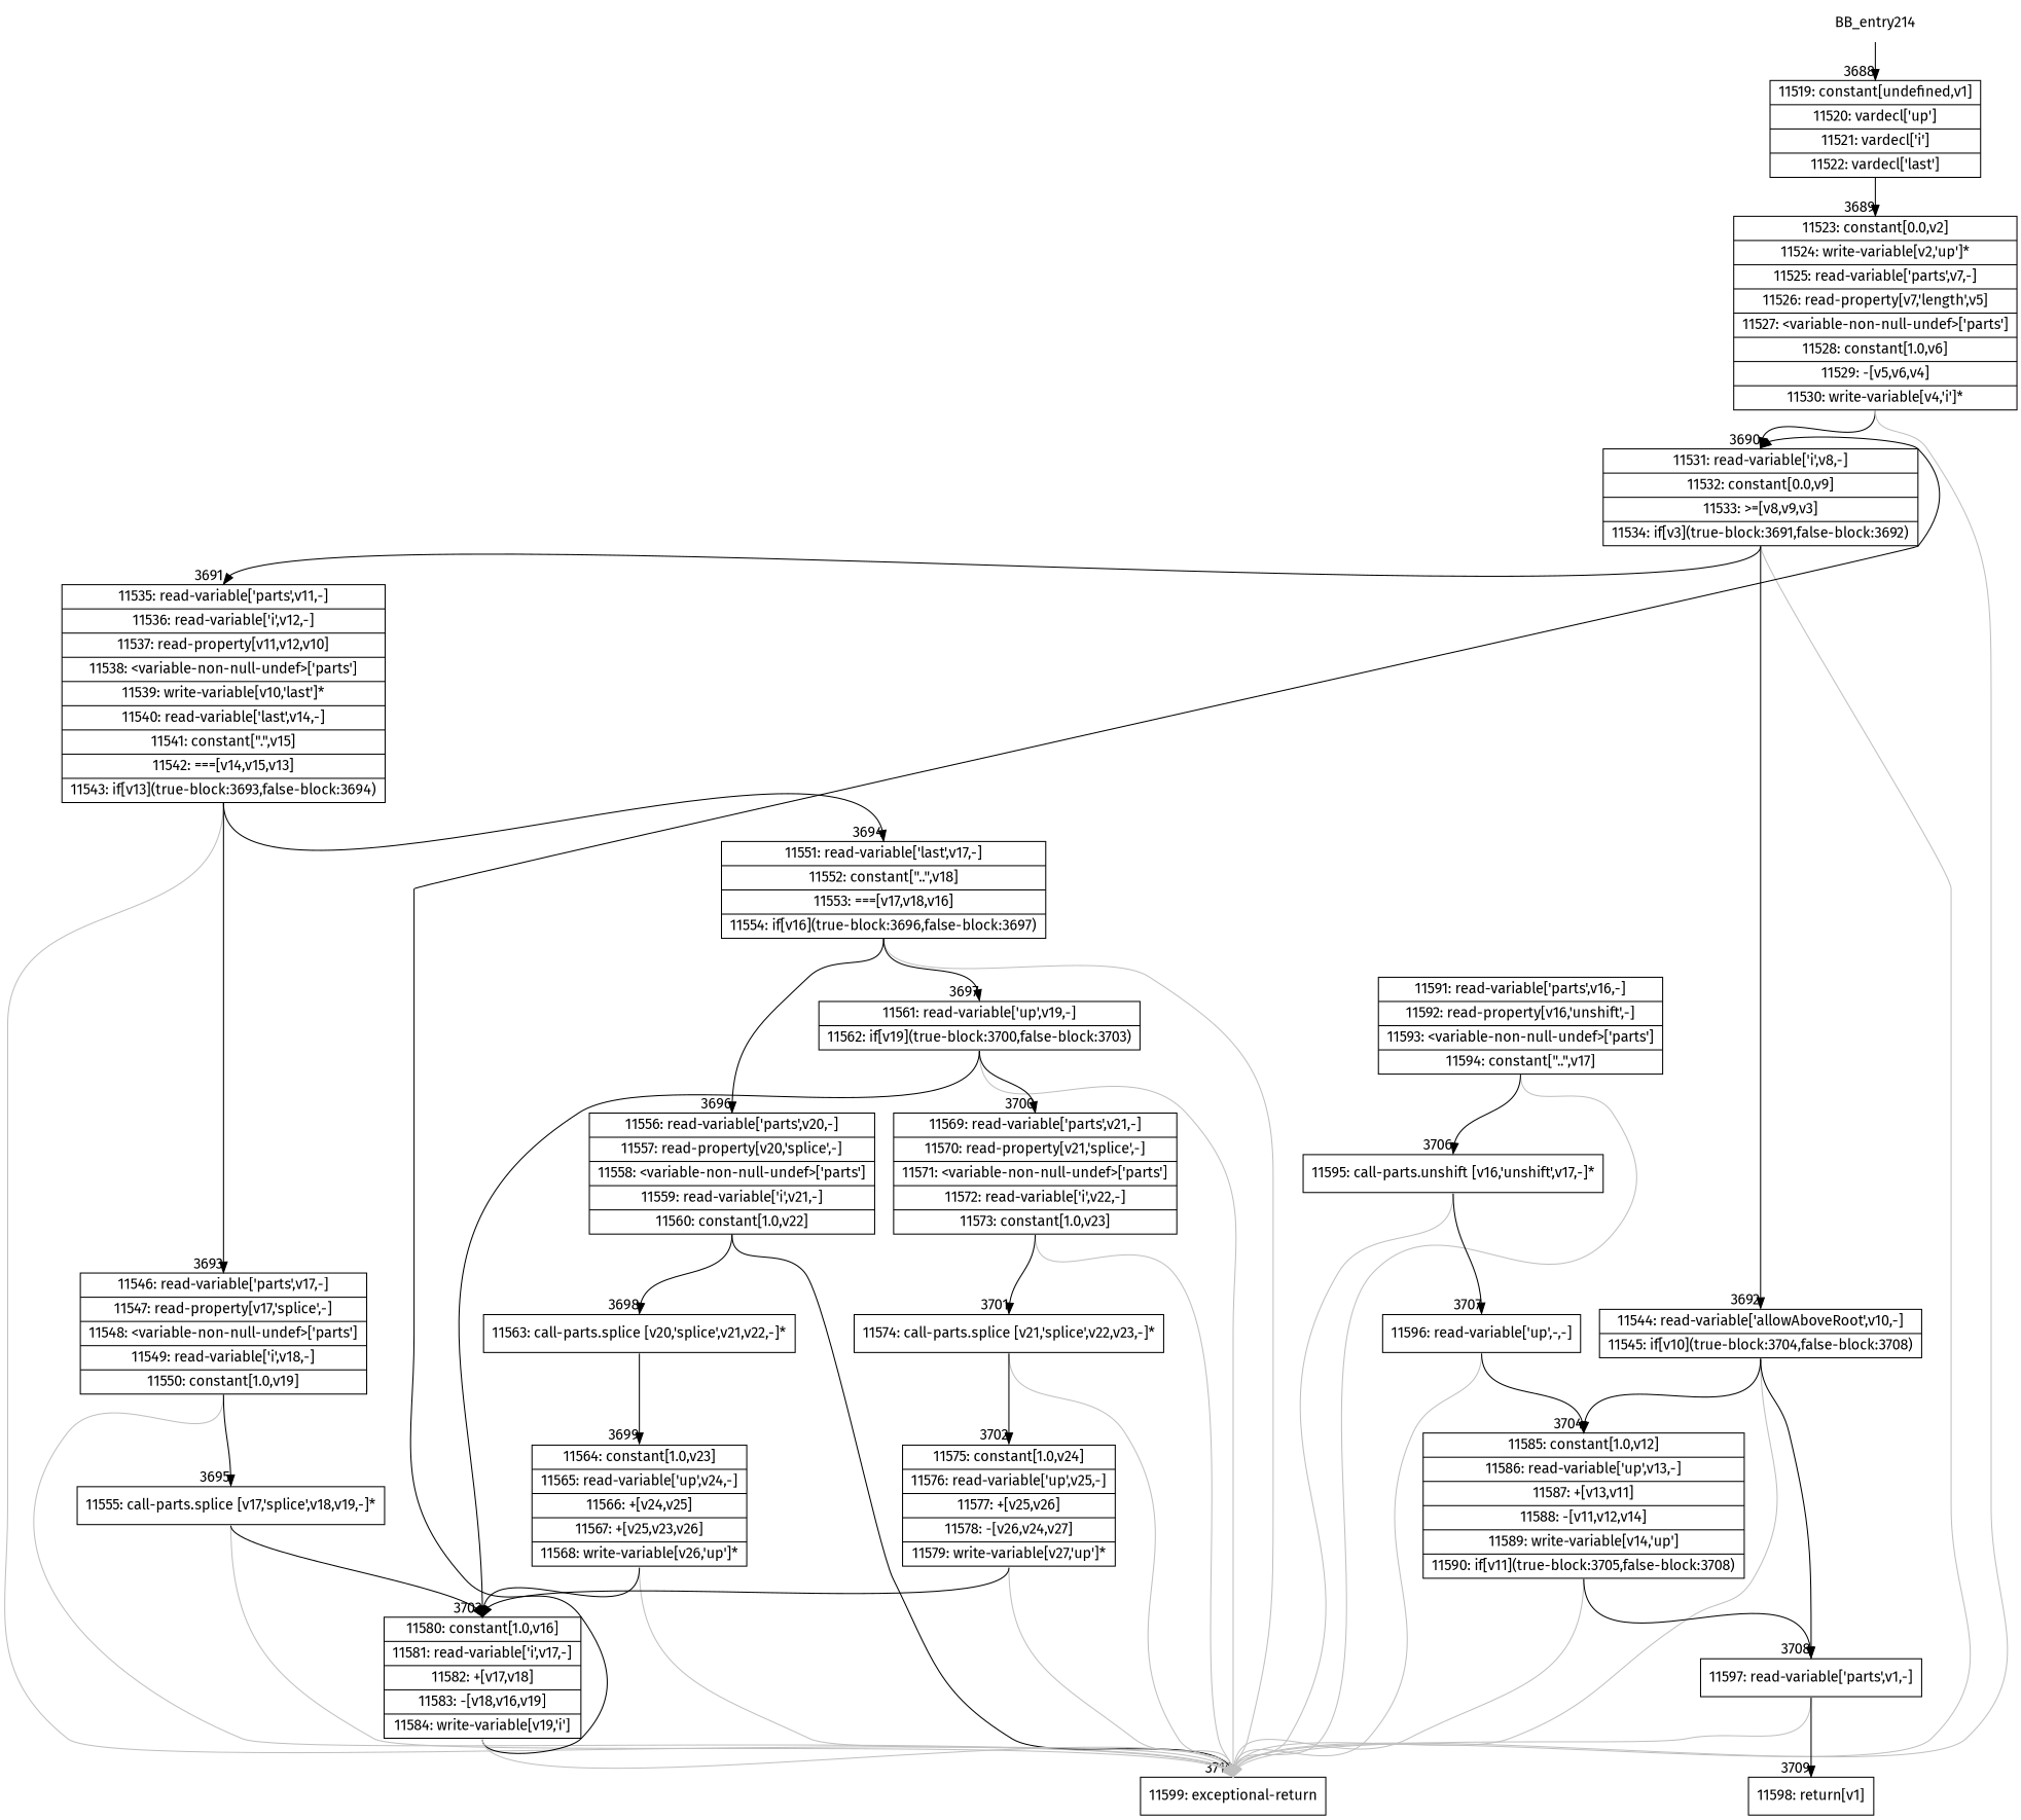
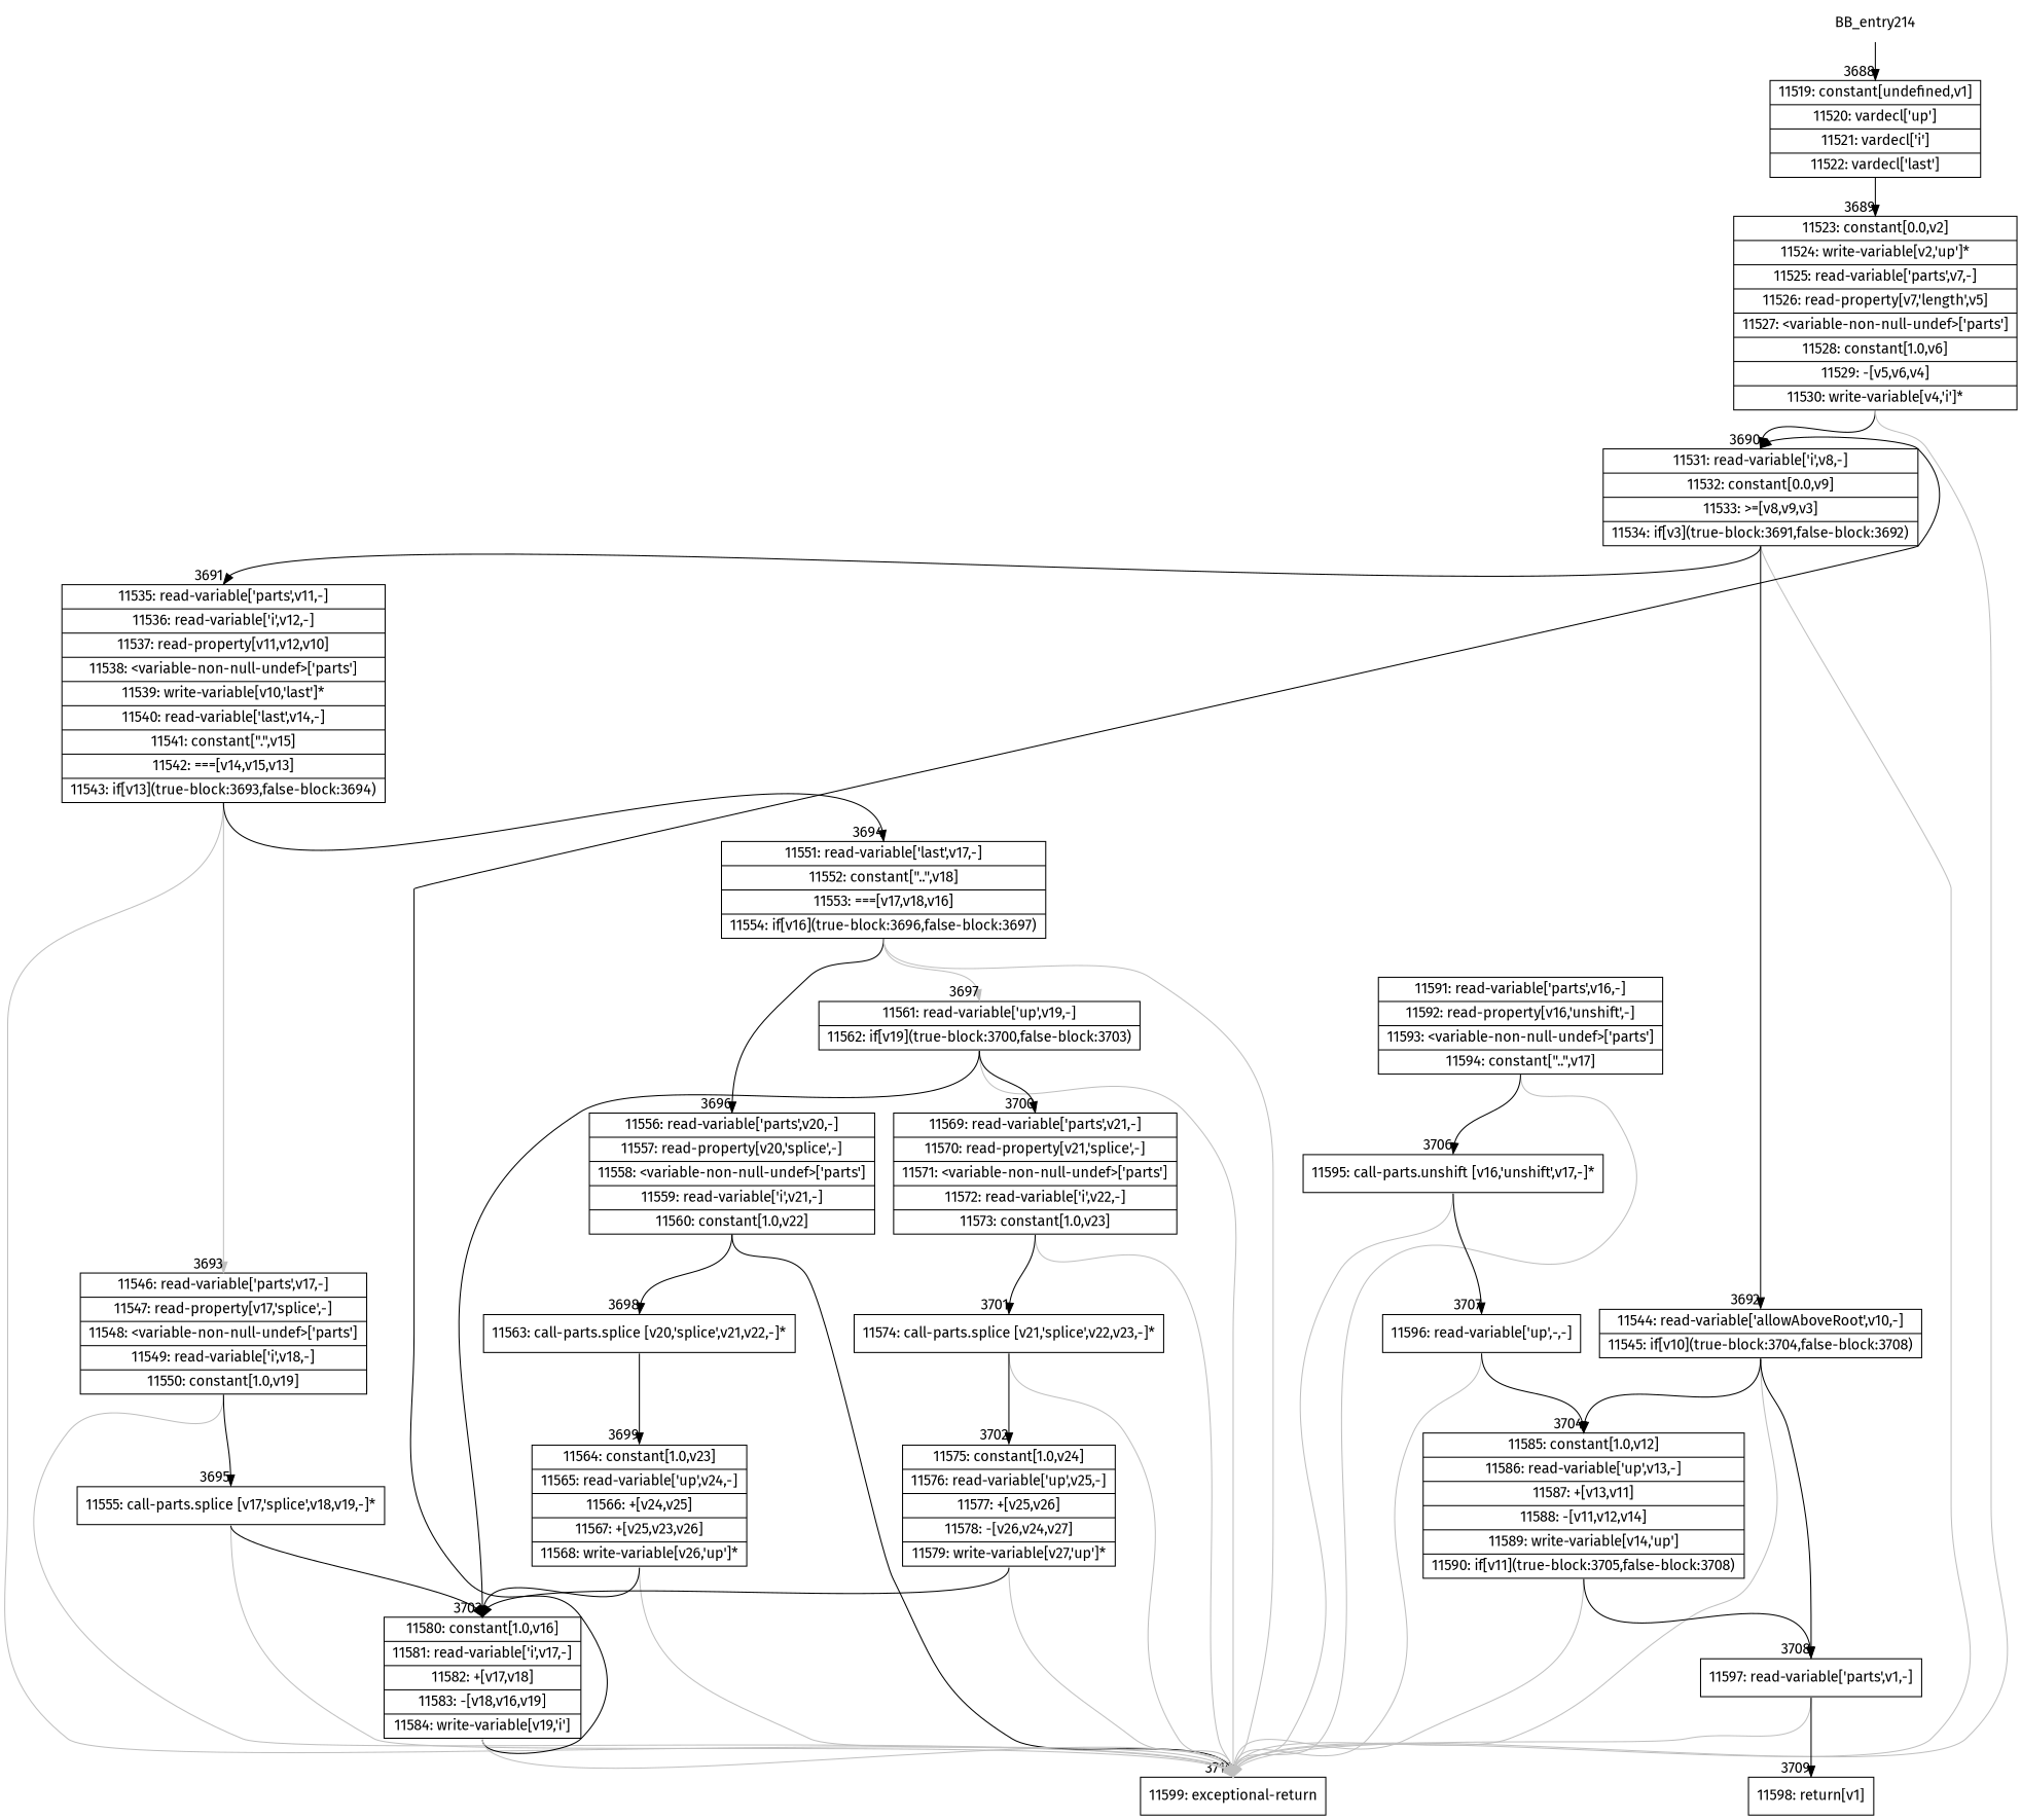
  digraph {
    fontname="Fira Sans"
    rankdir=TD
    node [fontname="Fira Sans" shape=record]
    edge [fontname="Fira Sans" headport=n tailport=s]
    BB_entry214 [shape=none]
    n2 [label="{11519: constant[undefined,v1]|11520: vardecl['up']|11521: vardecl['i']|11522: vardecl['last']}"]
    n3 [label="{11523: constant[0.0,v2]|11524: write-variable[v2,'up']*|11525: read-variable['parts',v7,-]|11526: read-property[v7,'length',v5]|11527: \<variable-non-null-undef\>['parts']|11528: constant[1.0,v6]|11529: -[v5,v6,v4]|11530: write-variable[v4,'i']*}"]
    n4 [label="{11531: read-variable['i',v8,-]|11532: constant[0.0,v9]|11533: \>=[v8,v9,v3]|11534: if[v3](true-block:3691,false-block:3692)}"]
    n5 [label="{11599: exceptional-return}"]
    n6 [label="{11535: read-variable['parts',v11,-]|11536: read-variable['i',v12,-]|11537: read-property[v11,v12,v10]|11538: \<variable-non-null-undef\>['parts']|11539: write-variable[v10,'last']*|11540: read-variable['last',v14,-]|11541: constant[\".\",v15]|11542: ===[v14,v15,v13]|11543: if[v13](true-block:3693,false-block:3694)}"]
    n7 [label="{11544: read-variable['allowAboveRoot',v10,-]|11545: if[v10](true-block:3704,false-block:3708)}"]
    n8 [label="{11546: read-variable['parts',v17,-]|11547: read-property[v17,'splice',-]|11548: \<variable-non-null-undef\>['parts']|11549: read-variable['i',v18,-]|11550: constant[1.0,v19]}"]
    n9 [label="{11551: read-variable['last',v17,-]|11552: constant[\"..\",v18]|11553: ===[v17,v18,v16]|11554: if[v16](true-block:3696,false-block:3697)}"]
    n10 [label="{11585: constant[1.0,v12]|11586: read-variable['up',v13,-]|11587: +[v13,v11]|11588: -[v11,v12,v14]|11589: write-variable[v14,'up']|11590: if[v11](true-block:3705,false-block:3708)}"]
    n11 [label="{11597: read-variable['parts',v1,-]}"]
    n12 [label="{11555: call-parts.splice [v17,'splice',v18,v19,-]*}"]
    n13 [label="{11556: read-variable['parts',v20,-]|11557: read-property[v20,'splice',-]|11558: \<variable-non-null-undef\>['parts']|11559: read-variable['i',v21,-]|11560: constant[1.0,v22]}"]
    n14 [label="{11561: read-variable['up',v19,-]|11562: if[v19](true-block:3700,false-block:3703)}"]
    n15 [label="{11598: return[v1]}"]
    n16 [label="{11580: constant[1.0,v16]|11581: read-variable['i',v17,-]|11582: +[v17,v18]|11583: -[v18,v16,v19]|11584: write-variable[v19,'i']}"]
    n17 [label="{11563: call-parts.splice [v20,'splice',v21,v22,-]*}"]
    n18 [label="{11569: read-variable['parts',v21,-]|11570: read-property[v21,'splice',-]|11571: \<variable-non-null-undef\>['parts']|11572: read-variable['i',v22,-]|11573: constant[1.0,v23]}"]
    n19 [label="{11591: read-variable['parts',v16,-]|11592: read-property[v16,'unshift',-]|11593: \<variable-non-null-undef\>['parts']|11594: constant[\"..\",v17]}"]
    n20 [label="{11595: call-parts.unshift [v16,'unshift',v17,-]*}"]
    n21 [label="{11564: constant[1.0,v23]|11565: read-variable['up',v24,-]|11566: +[v24,v25]|11567: +[v25,v23,v26]|11568: write-variable[v26,'up']*}"]
    n22 [label="{11574: call-parts.splice [v21,'splice',v22,v23,-]*}"]
    n23 [label="{11575: constant[1.0,v24]|11576: read-variable['up',v25,-]|11577: +[v25,v26]|11578: -[v26,v24,v27]|11579: write-variable[v27,'up']*}"]
    n24 [label="{11596: read-variable['up',-,-]}"]
    BB_entry214 -> n2 [headlabel="    3688"]
    n2 -> n3 [headlabel="      3689"]
    n3 -> n4 [headlabel="      3690"]
    n3 -> n5 [color=gray headlabel="      3710"]
    n4 -> n5 [color=gray]
    n4 -> n6 [headlabel="      3691"]
    n4 -> n7 [headlabel="      3692"]
    n6 -> n5 [color=gray]
-   n6 -> n8 [headlabel="      3693"]
+   n6 -> n8 [headlabel="      3693" color=gray]
    n6 -> n9 [headlabel="      3694"]
    n7 -> n5 [color=gray]
    n7 -> n10 [headlabel="      3704"]
    n7 -> n11 [headlabel="      3708"]
    n8 -> n5 [color=gray]
    n8 -> n12 [headlabel="      3695"]
    n9 -> n5 [color=gray]
    n9 -> n13 [headlabel="      3696"]
-   n9 -> n14 [headlabel="      3697"]
+   n9 -> n14 [headlabel="      3697" color=gray]
    n10 -> n5 [color=gray]
    n10 -> n11
    n11 -> n5 [color=gray]
    n11 -> n15 [headlabel="      3709"]
    n12 -> n5 [color=gray]
    n12 -> n16 [headlabel="      3703"]
    n13 -> n5 [color=black]
    n13 -> n17 [headlabel="      3698"]
    n14 -> n5 [color=gray]
    n14 -> n16
    n14 -> n18 [headlabel="      3700"]
    n16 -> n4
    n16 -> n5 [color=gray]
    n17 -> n21 [headlabel="      3699"]
    n18 -> n5 [color=gray]
    n18 -> n22 [headlabel="      3701"]
    n19 -> n5 [color=gray]
    n19 -> n20 [headlabel="      3706"]
    n20 -> n5 [color=gray]
    n20 -> n24 [headlabel="      3707"]
    n21 -> n5 [color=gray]
    n21 -> n16
    n22 -> n5 [color=gray]
    n22 -> n23 [headlabel="      3702"]
    n23 -> n5 [color=gray]
    n23 -> n16
    n24 -> n5 [color=gray]
    n24 -> n10
  }
